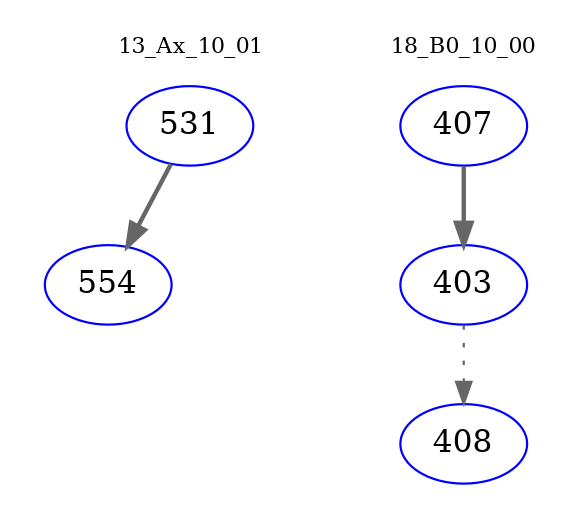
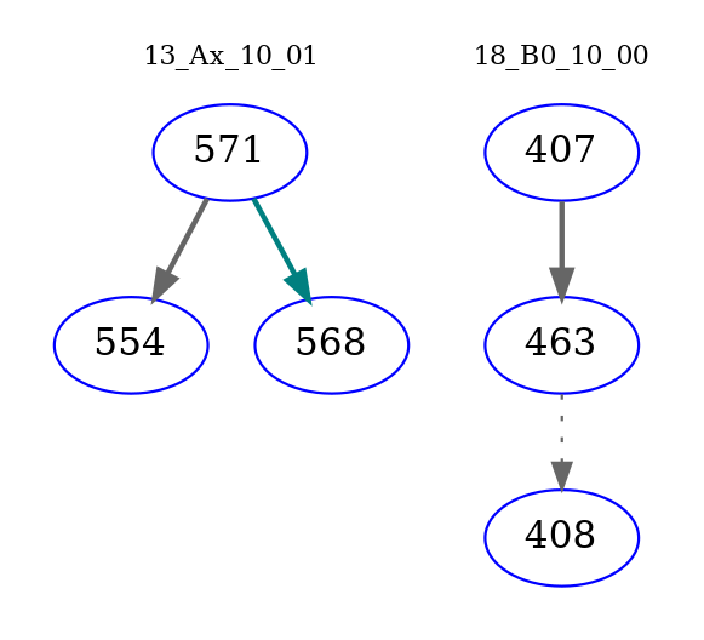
  digraph {
    node [color=blue]
    edge [color=gray40 style=bold]
-   n1 [label=531]
+   n1 [label=571]
    n2 [label=554]
+   n3 [label=568]
    n4 [label=407]
-   n5 [label=403]
+   n5 [label=463]
    n6 [label=408]
    subgraph cluster_1 {
      color=white
      fontsize=10
      label="13_Ax_10_01"
      n1
      n2
+     n3
    }
    subgraph cluster_2 {
      color=white
      fontsize=10
      label="18_B0_10_00"
      n4
      n5
      n6
    }
    n1 -> n2
+   n1 -> n3 [color=teal]
    n4 -> n5
    n5 -> n6 [style=dotted]
  }
